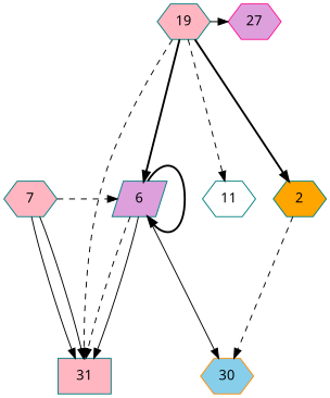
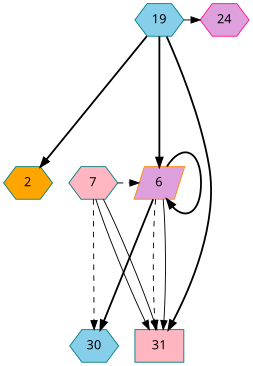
  digraph {
    fontname="Noto Sans"
    ranksep=2.0
    node [color=teal fillcolor=plum fontname="Noto Sans" shape=hexagon style=filled]
    edge [fontname="Noto Sans" style=solid]
    2 [fillcolor=orange]
-   6 [shape=parallelogram]
+   6 [color=darkorange shape=parallelogram]
    7 [fillcolor=lightpink]
-   11 [fillcolor=white]
-   19 [fillcolor=lightpink]
-   27 [color=deeppink]
-   30 [color=darkorange fillcolor=skyblue]
+   19 [fillcolor=skyblue]
+   27 [color=deeppink label=24]
+   30 [fillcolor=skyblue]
    31 [fillcolor=lightpink shape=box]
    subgraph sub_1 {
      rank=same
      2
      6
      7
-     11
    }
    subgraph sub_2 {
      rank=same
      19
      27
    }
    subgraph sub_3 {
      rank=same
      30
      31
    }
    6 -> 6 [style=bold]
-   6 -> 30
+   6 -> 30 [style=bold]
    6 -> 31 [style=dashed]
    6 -> 31
    7 -> 6 [style=dashed]
-   2 -> 30 [style=dashed]
+   7 -> 30 [style=dashed]
    7 -> 31
    7 -> 31
    19 -> 2 [style=bold]
    19 -> 6 [style=bold]
-   19 -> 11 [style=dashed]
    19 -> 27
-   19 -> 31 [style=dashed]
+   19 -> 31 [style=bold]
  }
